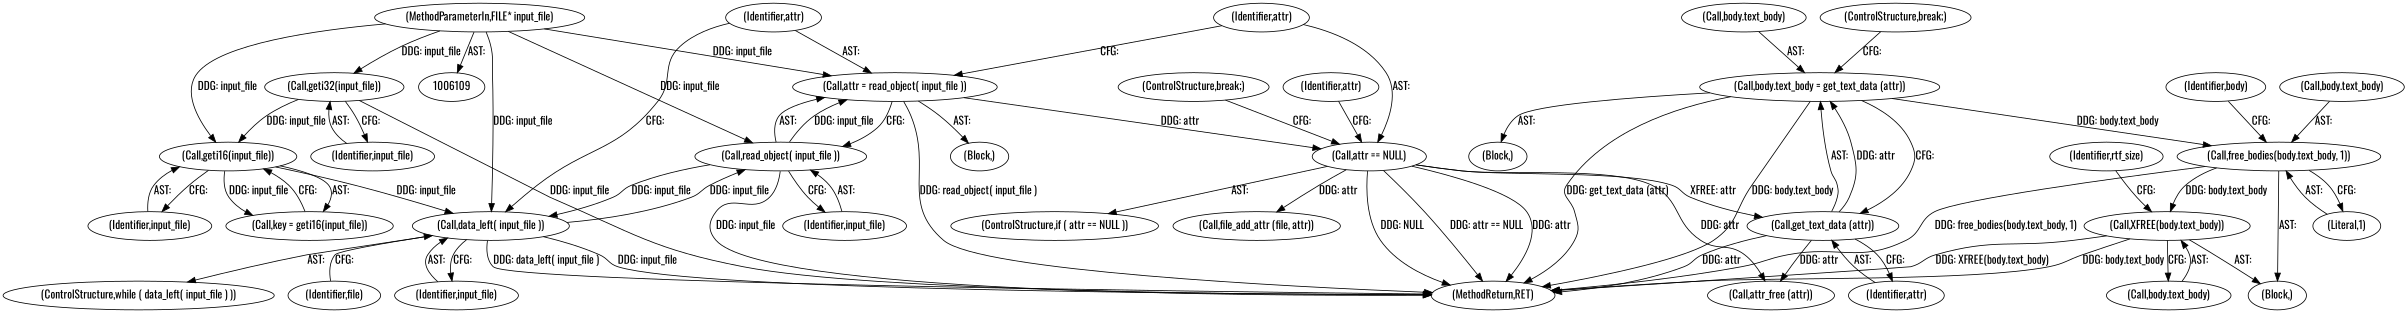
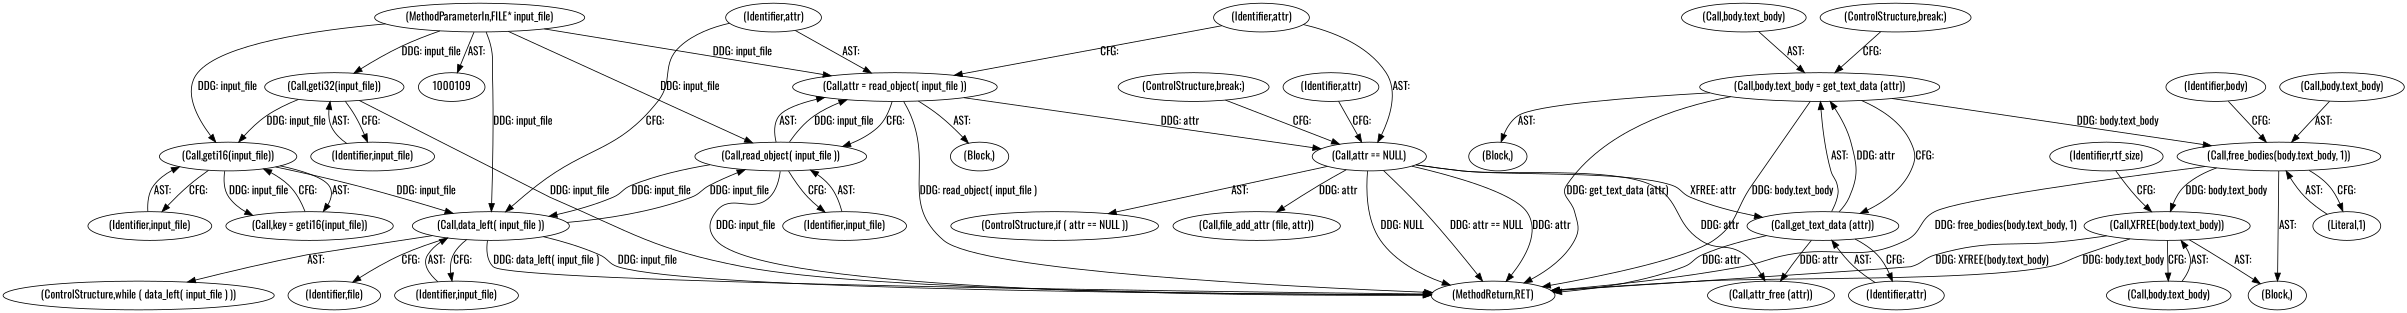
  digraph {
    fontname=Oswald
    node [fontname=Oswald]
    edge [fontname=Oswald]
    n1 [label="(Call,free_bodies(body.text_body, 1))"]
    n2 [label="(Call,XFREE(body.text_body))"]
    n3 [label="(Block,)"]
    n4 [label="(Literal,1)"]
    n5 [label="(MethodReturn,RET)"]
    n6 [label="(Call,body.text_body)"]
    n7 [label="(Call,body.text_body = get_text_data (attr))"]
    n8 [label="(Call,get_text_data (attr))"]
    n9 [label="(Block,)"]
    n10 [label="(Identifier,attr)"]
    n11 [label="(Call,attr_free (attr))"]
    n12 [label="(Call,attr == NULL)"]
    n13 [label="(ControlStructure,if ( attr == NULL ))"]
    n14 [label="(Call,file_add_attr (file, attr))"]
    n15 [label="(Call,attr = read_object( input_file ))"]
    n16 [label="(Call,read_object( input_file ))"]
    n17 [label="(Block,)"]
    n18 [label="(Call,data_left( input_file ))"]
    n19 [label="(Identifier,input_file)"]
    n20 [label="(Identifier,input_file)"]
    n21 [label="(ControlStructure,while ( data_left( input_file ) ))"]
    n22 [label="(Call,geti16(input_file))"]
    n23 [label="(Identifier,input_file)"]
    n24 [label="(Call,key = geti16(input_file))"]
    n25 [label="(Call,geti32(input_file))"]
    n26 [label="(Identifier,input_file)"]
    n27 [label="(MethodParameterIn,FILE* input_file)"]
-   1000109 [label=1006109]
+   1000109
    n29 [label="(ControlStructure,break;)"]
    n30 [label="(Identifier,rtf_size)"]
    n31 [label="(Identifier,body)"]
    n32 [label="(Call,body.text_body)"]
    n33 [label="(Call,body.text_body)"]
    n34 [label="(Identifier,attr)"]
    n35 [label="(Identifier,attr)"]
    n36 [label="(Identifier,file)"]
    n37 [label="(ControlStructure,break;)"]
    n38 [label="(Identifier,attr)"]
    n1 -> n2 [label="DDG: body.text_body"]
    n1 -> n3 [label="AST: "]
    n1 -> n4 [label="CFG: "]
    n1 -> n5 [label="DDG: free_bodies(body.text_body, 1)"]
    n2 -> n3 [label="AST: "]
    n2 -> n5 [label="DDG: XFREE(body.text_body)"]
    n2 -> n5 [label="DDG: body.text_body"]
    n2 -> n6 [label="CFG: "]
    n4 -> n1 [label="AST: "]
    n6 -> n2 [label="AST: "]
    n7 -> n1 [label="DDG: body.text_body"]
    n7 -> n5 [label="DDG: get_text_data (attr)"]
    n7 -> n5 [label="DDG: body.text_body"]
    n7 -> n8 [label="CFG: "]
    n7 -> n9 [label="AST: "]
    n8 -> n5 [label="DDG: attr"]
    n8 -> n7 [label="AST: "]
    n8 -> n7 [label="DDG: attr"]
    n8 -> n10 [label="CFG: "]
    n8 -> n11 [label="DDG: attr"]
    n10 -> n8 [label="AST: "]
    n12 -> n5 [label="DDG: NULL"]
    n12 -> n5 [label="DDG: attr == NULL"]
    n12 -> n5 [label="DDG: attr"]
    n12 -> n8 [label="XFREE: attr"]
    n12 -> n11 [label="DDG: attr"]
    n12 -> n13 [label="AST: "]
    n12 -> n14 [label="DDG: attr"]
    n15 -> n5 [label="DDG: read_object( input_file )"]
    n15 -> n12 [label="DDG: attr"]
    n15 -> n16 [label="CFG: "]
    n15 -> n17 [label="AST: "]
    n16 -> n5 [label="DDG: input_file"]
    n16 -> n15 [label="AST: "]
    n16 -> n15 [label="DDG: input_file"]
    n16 -> n18 [label="DDG: input_file"]
    n16 -> n19 [label="CFG: "]
    n18 -> n5 [label="DDG: data_left( input_file )"]
    n18 -> n5 [label="DDG: input_file"]
    n18 -> n16 [label="DDG: input_file"]
    n18 -> n20 [label="CFG: "]
    n18 -> n21 [label="AST: "]
    n19 -> n16 [label="AST: "]
    n20 -> n18 [label="AST: "]
    n22 -> n18 [label="DDG: input_file"]
    n22 -> n23 [label="CFG: "]
    n22 -> n24 [label="AST: "]
    n22 -> n24 [label="DDG: input_file"]
    n23 -> n22 [label="AST: "]
    n24 -> n22 [label="CFG: "]
    n25 -> n5 [label="DDG: input_file"]
    n25 -> n22 [label="DDG: input_file"]
    n25 -> n26 [label="CFG: "]
    n26 -> n25 [label="AST: "]
    n27 -> n15 [label="DDG: input_file"]
    n27 -> n16 [label="DDG: input_file"]
    n27 -> n18 [label="DDG: input_file"]
    n27 -> n22 [label="DDG: input_file"]
    n27 -> n25 [label="DDG: input_file"]
    n27 -> 1000109 [label="AST: "]
    n29 -> n12 [label="CFG: "]
    n30 -> n2 [label="CFG: "]
    n31 -> n1 [label="CFG: "]
    n32 -> n7 [label="AST: "]
    n33 -> n1 [label="AST: "]
    n34 -> n15 [label="AST: "]
    n34 -> n18 [label="CFG: "]
    n35 -> n12 [label="AST: "]
    n35 -> n15 [label="CFG: "]
-   n36 -> n18 [label="CFG: "]
+   n18 -> n36 [label="CFG: "]
    n37 -> n7 [label="CFG: "]
    n38 -> n12 [label="CFG: "]
  }
